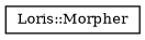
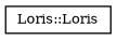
  digraph {
    rankdir=LR
    fontname="DejaVu Serif"
-   n1 [color=black fillcolor=white fontname="DejaVu Serif" fontsize=10 height=0.2 label="Loris::Morpher" shape=record style=filled width=0.4]
+   n1 [color=black fillcolor=white fontname="DejaVu Serif" fontsize=10 height=0.2 label="Loris::Loris" shape=record style=filled width=0.4]
  }
